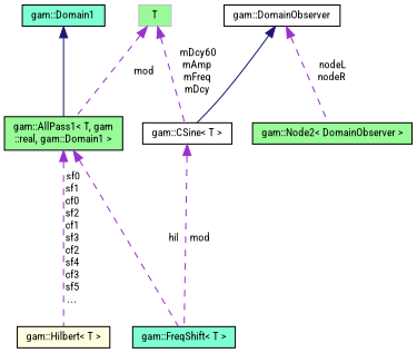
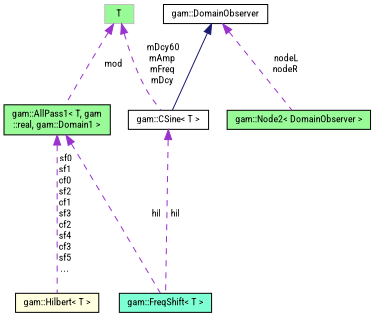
  digraph {
    fontname="Roboto Condensed"
    node [color=black fillcolor=palegreen fontname="Roboto Condensed" fontsize=10 shape=record style=filled]
    edge [color=darkorchid3 dir=back fontname="Roboto Condensed" fontsize=10 labelfontname="FreeSans.ttf" labelfontsize=10 style=dashed]
    n1 [fillcolor=aquamarine fontcolor=black height=0.2 label="gam::FreqShift\< T \>" width=0.4]
    n2 [fillcolor=lightyellow height=0.2 label="gam::Hilbert\< T \>" width=0.4]
    n3 [height=0.2 label="gam::AllPass1\< T, gam\l::real, gam::Domain1 \>" width=0.4]
-   n4 [fillcolor=aquamarine height=0.2 label="gam::Domain1" width=0.4]
    n5 [color=grey75 height=0.2 label=T width=0.4]
    n6 [fillcolor=white height=0.2 label="gam::CSine\< T \>" width=0.4]
    n7 [fillcolor=white height=0.2 label="gam::DomainObserver" width=0.4]
    n8 [height=0.2 label="gam::Node2\< DomainObserver \>" width=0.4]
    n3 -> n1 [label=" hil"]
    n3 -> n2 [label=" sf0\nsf1\ncf0\nsf2\ncf1\nsf3\ncf2\nsf4\ncf3\nsf5\n..."]
-   n4 -> n3 [color=midnightblue style=solid]
    n5 -> n3 [label=" mod"]
    n5 -> n6 [label=" mDcy60\nmAmp\nmFreq\nmDcy"]
-   n6 -> n1 [label=" mod"]
+   n6 -> n1 [label=" hil"]
    n7 -> n6 [color=midnightblue style=solid]
    n7 -> n8 [label=" nodeL\nnodeR"]
  }
